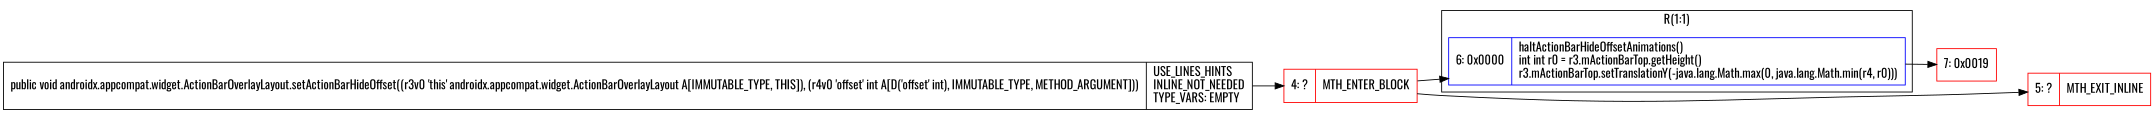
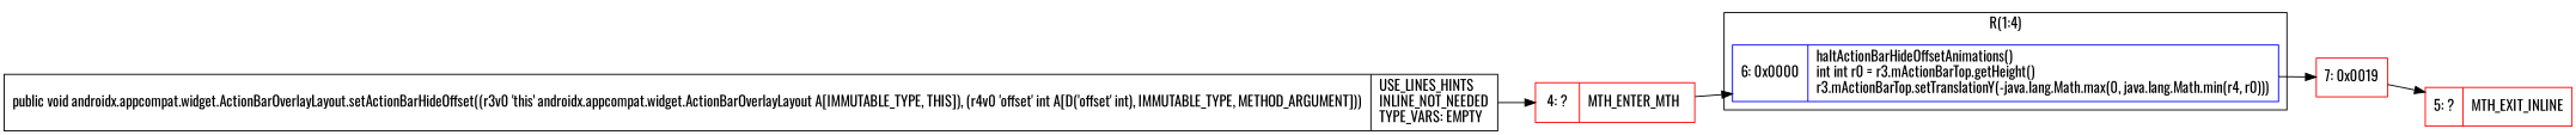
  digraph {
    fontname=Oswald
    rankdir=LR
    node [color=red fontname=Oswald shape=record]
    edge [fontname=Oswald]
    n1 [color=blue label="{6\:\ 0x0000|haltActionBarHideOffsetAnimations()\lint int r0 = r3.mActionBarTop.getHeight()\lr3.mActionBarTop.setTranslationY(\-java.lang.Math.max(0, java.lang.Math.min(r4, r0)))\l}"]
    n2 [label="{7\:\ 0x0019}"]
    n3 [label="{5\:\ ?|MTH_EXIT_INLINE\l}"]
-   n4 [label="{4\:\ ?|MTH_ENTER_BLOCK\l}"]
+   n4 [label="{4\:\ ?|MTH_ENTER_MTH\l}"]
    n5 [label="{public void androidx.appcompat.widget.ActionBarOverlayLayout.setActionBarHideOffset((r3v0 'this' androidx.appcompat.widget.ActionBarOverlayLayout A[IMMUTABLE_TYPE, THIS]), (r4v0 'offset' int A[D('offset' int), IMMUTABLE_TYPE, METHOD_ARGUMENT]))  | USE_LINES_HINTS\lINLINE_NOT_NEEDED\lTYPE_VARS: EMPTY\l}" color=""]
    subgraph cluster_1 {
-     label="R(1:1)"
+     label="R(1:4)"
      n1
    }
    n1 -> n2
-   n4 -> n3
+   n2 -> n3
    n4 -> n1
    n5 -> n4
  }
